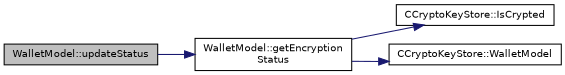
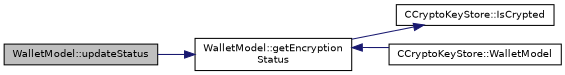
  digraph {
    rankdir=LR
    node [color=black fillcolor=white fontname=Helvetica fontsize=10 shape=record style=filled]
    edge [color=midnightblue fontname=Helvetica fontsize=10 labelfontname=Helvetica labelfontsize=10 style=solid]
    n1 [fillcolor=grey75 fontcolor=black height=0.2 label="WalletModel::updateStatus" width=0.4]
    n2 [height=0.2 label="WalletModel::getEncryption\lStatus" width=0.4]
    n3 [height=0.2 label="CCryptoKeyStore::IsCrypted" width=0.4]
    n4 [height=0.2 label="CCryptoKeyStore::WalletModel" width=0.4]
    n1 -> n2
    n2 -> n3
-   n2 -> n4
+   n4 -> n2
  }
